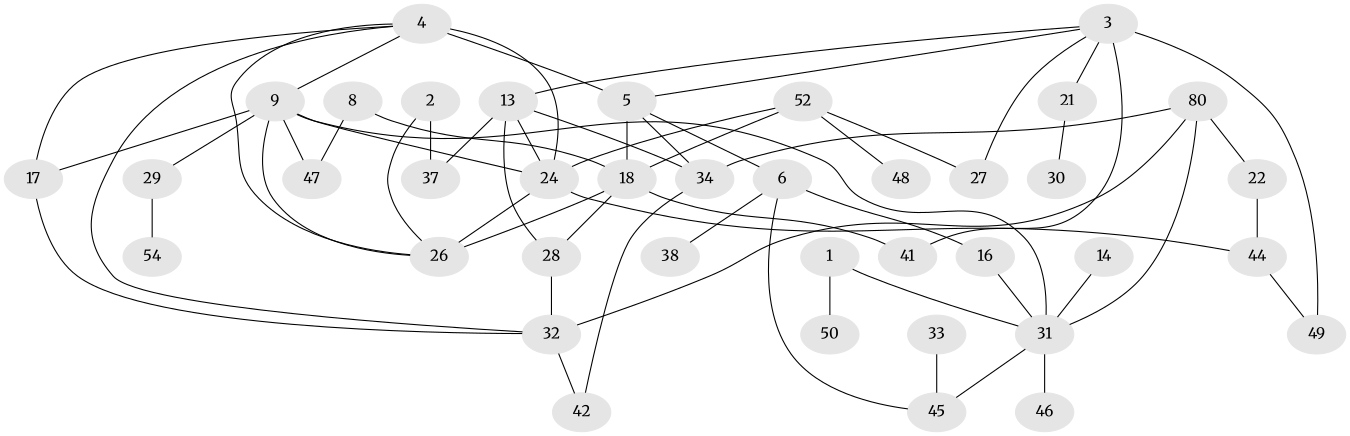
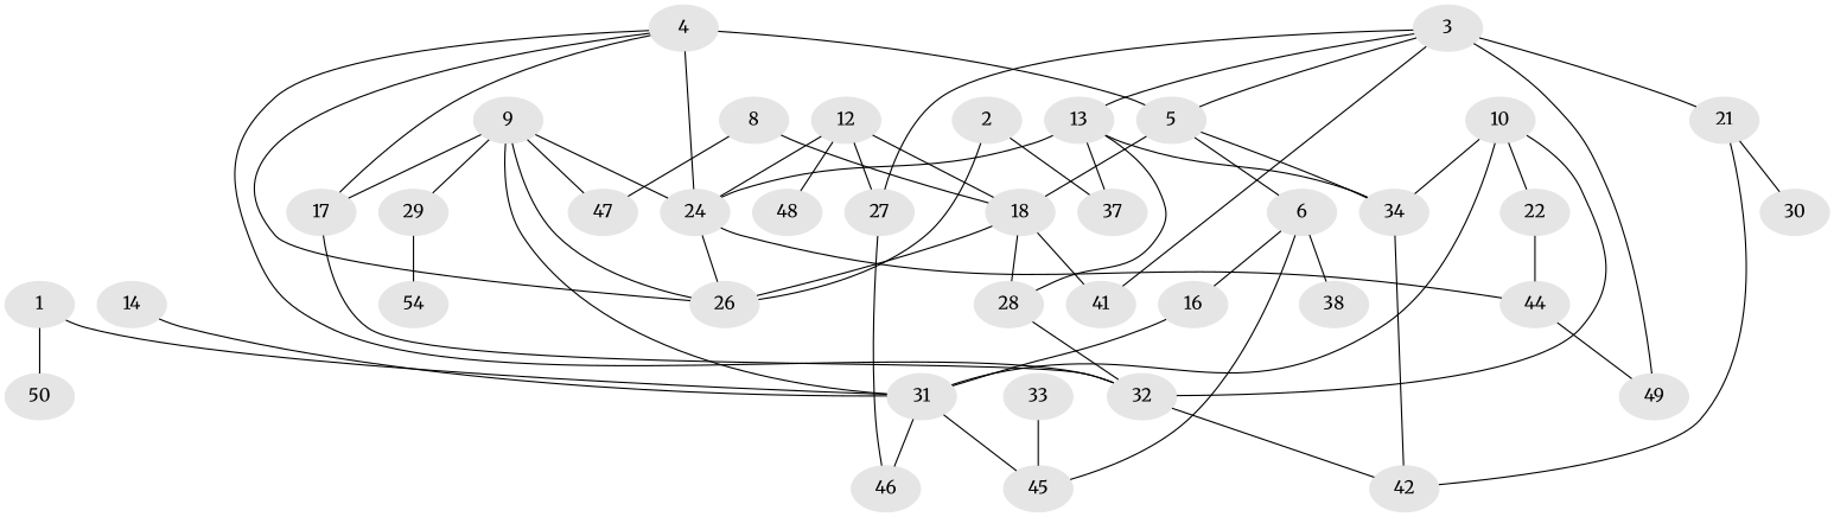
  graph {
    fontname=Merriweather
    node [color=gray90 fontname=Merriweather style=filled]
    edge [fontname=Merriweather weight=1.0]
    1
    31
    50
    46
    45
    2
    26
    37
    3
    5
    13
    21
    27
    41
    49
    6
    18
    34
    24
    28
    30
    42
    4
    9
    17
    n26 [label=32]
    47
    29
    44
    16
    38
    33
    8
    54
-   10 [label=80]
+   10
    22
-   12 [label=52]
+   12
    48
    14
    1 -- 31
    1 -- 50
    31 -- 46
    31 -- 45
    2 -- 26
    2 -- 37
    3 -- 5
    3 -- 13
    3 -- 21
    3 -- 27
    3 -- 41
    3 -- 49 [weight=3.0]
    5 -- 6
    5 -- 18
    5 -- 34
    13 -- 37
    13 -- 34
    13 -- 24
    13 -- 28
    21 -- 30
+   21 -- 42
+   27 -- 46
    6 -- 45
    6 -- 16
    6 -- 38
    18 -- 26 [weight=2.0]
    18 -- 41 [weight=3.0]
    18 -- 28 [weight=2.0]
    34 -- 42
    24 -- 26
    24 -- 44
    28 -- n26
    4 -- 26
    4 -- 5 [weight=3.0]
    4 -- 24
-   4 -- 9
    4 -- 17
    4 -- n26
    9 -- 31 [weight=2.0]
    9 -- 26
    9 -- 24 [weight=2.0]
    9 -- 17
    9 -- 47
    9 -- 29
    17 -- n26
    n26 -- 42
    29 -- 54
    44 -- 49
    16 -- 31
    33 -- 45
    8 -- 18
    8 -- 47
    10 -- 31
    10 -- 34 [weight=2.0]
    10 -- n26 [weight=2.0]
    10 -- 22
    22 -- 44
    12 -- 27
    12 -- 18
    12 -- 24
    12 -- 48
    14 -- 31
  }
